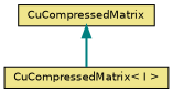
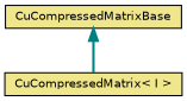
  digraph {
    node [color=black fillcolor=khaki fontname=Helvetica fontsize=10 shape=record style=filled]
-   n1 [fontcolor=black height=0.2 label=CuCompressedMatrix width=0.4]
+   n1 [fontcolor=black height=0.2 label=CuCompressedMatrixBase width=0.4]
    n2 [height=0.2 label="CuCompressedMatrix\< I \>" width=0.4]
    n1 -> n2 [color=teal dir=back fontname=Helvetica fontsize=10 labelfontname=Helvetica labelfontsize=10 style=bold]
  }
